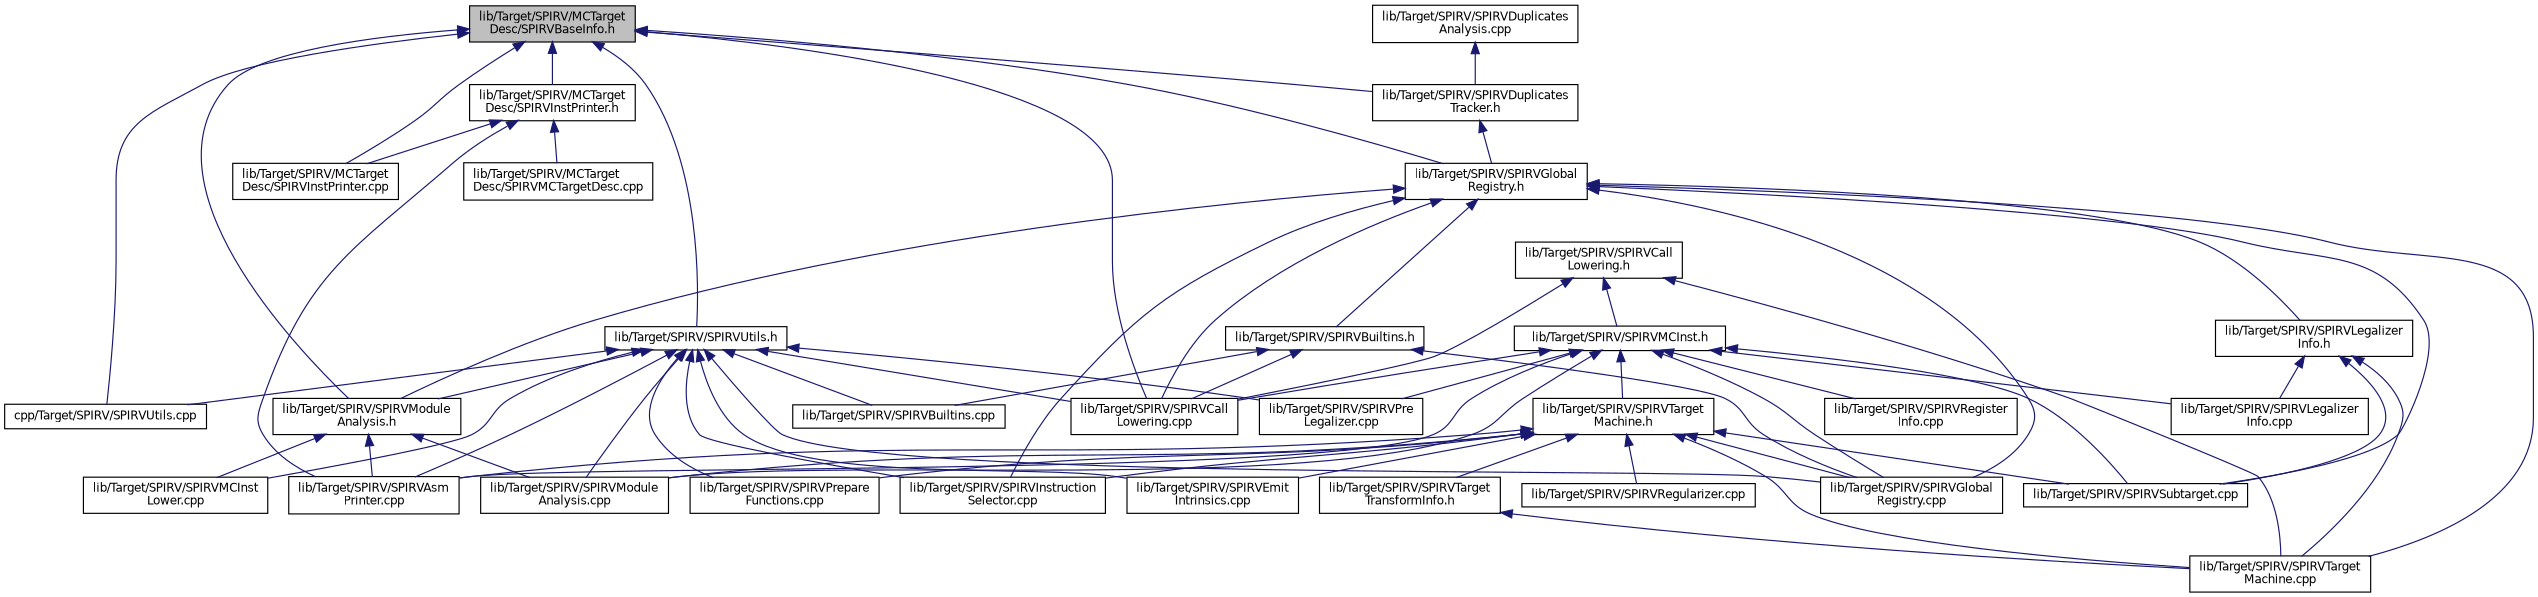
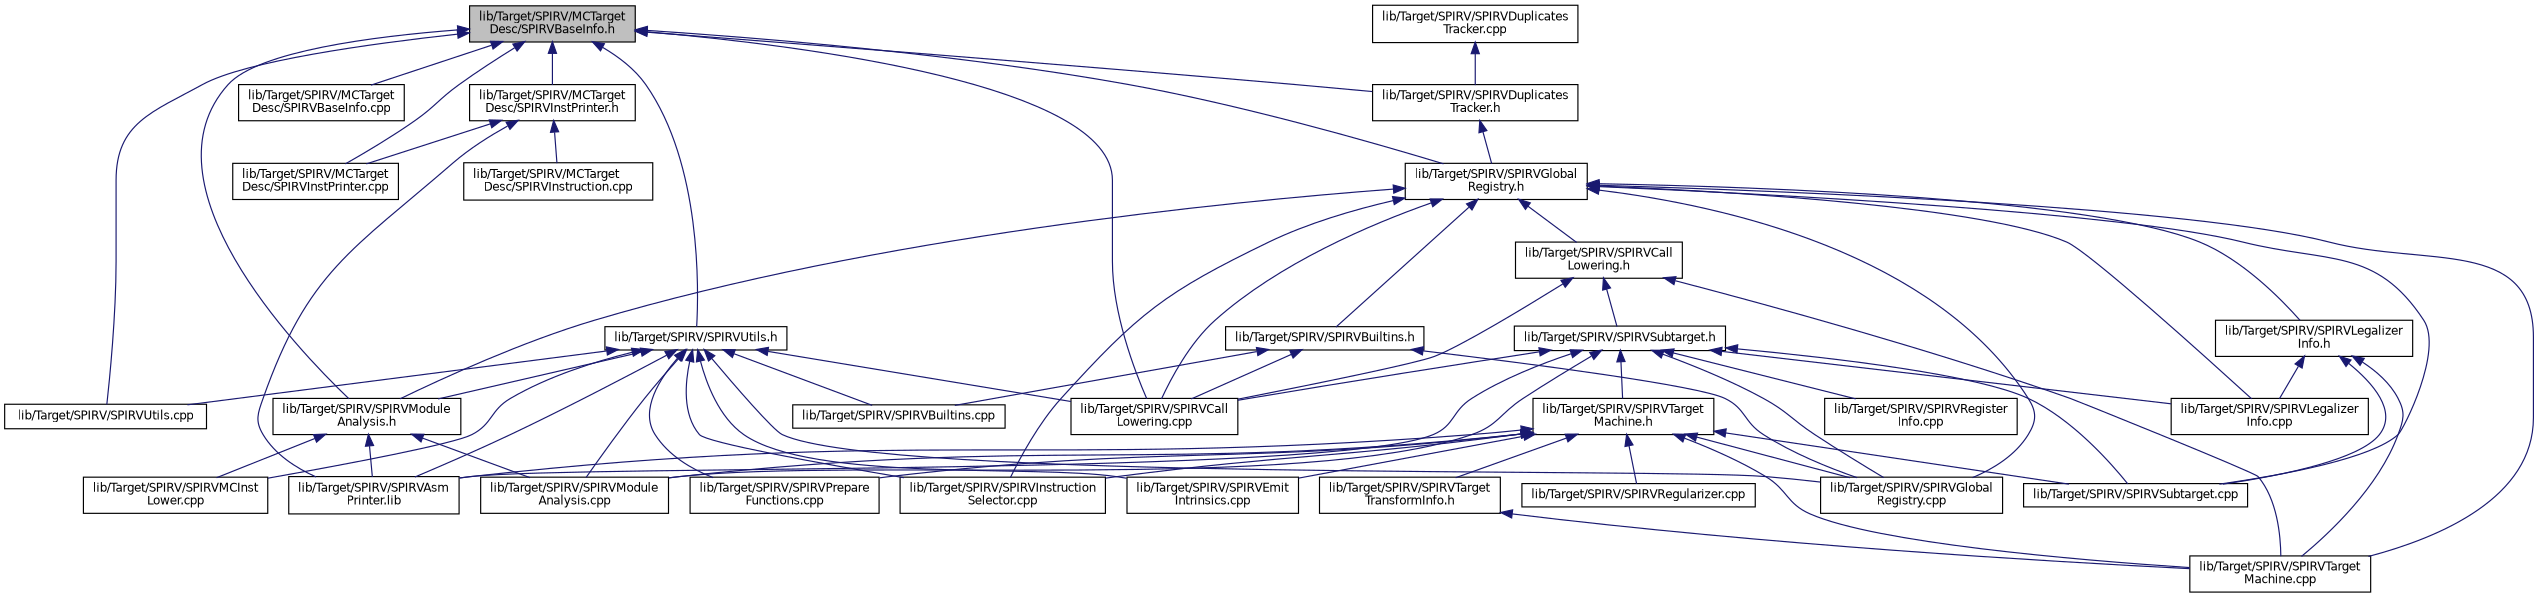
  digraph {
    node [color=black fontname=Helvetica fontsize=10 shape=record]
    edge [color=midnightblue dir=back fontname=Helvetica fontsize=10 labelfontname=Helvetica labelfontsize=10 style=solid]
    n1 [fillcolor=grey75 fontcolor=black height=0.2 label="lib/Target/SPIRV/MCTarget\lDesc/SPIRVBaseInfo.h" style=filled width=0.4]
+   n2 [height=0.2 label="lib/Target/SPIRV/MCTarget\lDesc/SPIRVBaseInfo.cpp" width=0.4]
    n3 [height=0.2 label="lib/Target/SPIRV/MCTarget\lDesc/SPIRVInstPrinter.h" width=0.4]
    n4 [height=0.2 label="lib/Target/SPIRV/MCTarget\lDesc/SPIRVInstPrinter.cpp" width=0.4]
    n5 [height=0.2 label="lib/Target/SPIRV/SPIRVModule\lAnalysis.h" width=0.4]
    n6 [height=0.2 label="lib/Target/SPIRV/SPIRVGlobal\lRegistry.h" width=0.4]
    n7 [height=0.2 label="lib/Target/SPIRV/SPIRVCall\lLowering.cpp" width=0.4]
    n8 [height=0.2 label="lib/Target/SPIRV/SPIRVDuplicates\lTracker.h" width=0.4]
    n9 [height=0.2 label="lib/Target/SPIRV/SPIRVUtils.h" width=0.4]
-   n10 [height=0.2 label="cpp/Target/SPIRV/SPIRVUtils.cpp" width=0.4]
-   n11 [height=0.2 label="lib/Target/SPIRV/MCTarget\lDesc/SPIRVMCTargetDesc.cpp" width=0.4]
-   n12 [height=0.2 label="lib/Target/SPIRV/SPIRVAsm\lPrinter.cpp" width=0.4]
+   n10 [height=0.2 label="lib/Target/SPIRV/SPIRVUtils.cpp" width=0.4]
+   n11 [height=0.2 label="lib/Target/SPIRV/MCTarget\lDesc/SPIRVInstruction.cpp" width=0.4]
+   n12 [height=0.2 label="lib/Target/SPIRV/SPIRVAsm\lPrinter.lib" width=0.4]
    n13 [height=0.2 label="lib/Target/SPIRV/SPIRVMCInst\lLower.cpp" width=0.4]
    n14 [height=0.2 label="lib/Target/SPIRV/SPIRVModule\lAnalysis.cpp" width=0.4]
    n15 [height=0.2 label="lib/Target/SPIRV/SPIRVCall\lLowering.h" width=0.4]
    n16 [height=0.2 label="lib/Target/SPIRV/SPIRVGlobal\lRegistry.cpp" width=0.4]
    n17 [height=0.2 label="lib/Target/SPIRV/SPIRVInstruction\lSelector.cpp" width=0.4]
    n18 [height=0.2 label="lib/Target/SPIRV/SPIRVSubtarget.cpp" width=0.4]
    n19 [height=0.2 label="lib/Target/SPIRV/SPIRVTarget\lMachine.cpp" width=0.4]
    n20 [height=0.2 label="lib/Target/SPIRV/SPIRVLegalizer\lInfo.cpp" width=0.4]
    n21 [height=0.2 label="lib/Target/SPIRV/SPIRVBuiltins.h" width=0.4]
    n22 [height=0.2 label="lib/Target/SPIRV/SPIRVLegalizer\lInfo.h" width=0.4]
-   n23 [height=0.2 label="lib/Target/SPIRV/SPIRVPre\lLegalizer.cpp" width=0.4]
    n24 [height=0.2 label="lib/Target/SPIRV/SPIRVEmit\lIntrinsics.cpp" width=0.4]
    n25 [height=0.2 label="lib/Target/SPIRV/SPIRVPrepare\lFunctions.cpp" width=0.4]
    n26 [height=0.2 label="lib/Target/SPIRV/SPIRVBuiltins.cpp" width=0.4]
-   n27 [height=0.2 label="lib/Target/SPIRV/SPIRVMCInst.h" width=0.4]
+   n27 [height=0.2 label="lib/Target/SPIRV/SPIRVSubtarget.h" width=0.4]
    n28 [height=0.2 label="lib/Target/SPIRV/SPIRVTarget\lMachine.h" width=0.4]
    n29 [height=0.2 label="lib/Target/SPIRV/SPIRVRegister\lInfo.cpp" width=0.4]
    n30 [height=0.2 label="lib/Target/SPIRV/SPIRVRegularizer.cpp" width=0.4]
    n31 [height=0.2 label="lib/Target/SPIRV/SPIRVTarget\lTransformInfo.h" width=0.4]
-   n32 [height=0.2 label="lib/Target/SPIRV/SPIRVDuplicates\lAnalysis.cpp" width=0.4]
+   n32 [height=0.2 label="lib/Target/SPIRV/SPIRVDuplicates\lTracker.cpp" width=0.4]
+   n1 -> n2
    n1 -> n3
    n1 -> n4
    n1 -> n5
    n1 -> n6
    n1 -> n7
    n1 -> n8
    n1 -> n9
    n1 -> n10
    n3 -> n4
    n3 -> n11
    n3 -> n12
    n5 -> n12
    n5 -> n13
    n5 -> n14
    n6 -> n5
    n6 -> n7
+   n6 -> n15
    n6 -> n16
    n6 -> n17
    n6 -> n18
    n6 -> n19
+   n6 -> n20
    n6 -> n21
    n6 -> n22
    n8 -> n6
    n9 -> n5
    n9 -> n7
    n9 -> n10
    n9 -> n12
    n9 -> n13
    n9 -> n14
    n9 -> n16
    n9 -> n17
-   n9 -> n23
    n9 -> n24
    n9 -> n25
    n9 -> n26
    n15 -> n7
    n15 -> n19
    n15 -> n27
    n21 -> n7
    n21 -> n16
    n21 -> n26
    n22 -> n18
    n22 -> n19
    n22 -> n20
    n27 -> n7
    n27 -> n12
    n27 -> n14
    n27 -> n16
    n27 -> n18
    n27 -> n20
-   n27 -> n23
    n27 -> n28
    n27 -> n29
    n28 -> n12
    n28 -> n14
    n28 -> n16
    n28 -> n17
    n28 -> n18
    n28 -> n19
    n28 -> n24
    n28 -> n25
    n28 -> n30
    n28 -> n31
    n31 -> n19
    n32 -> n8
  }
